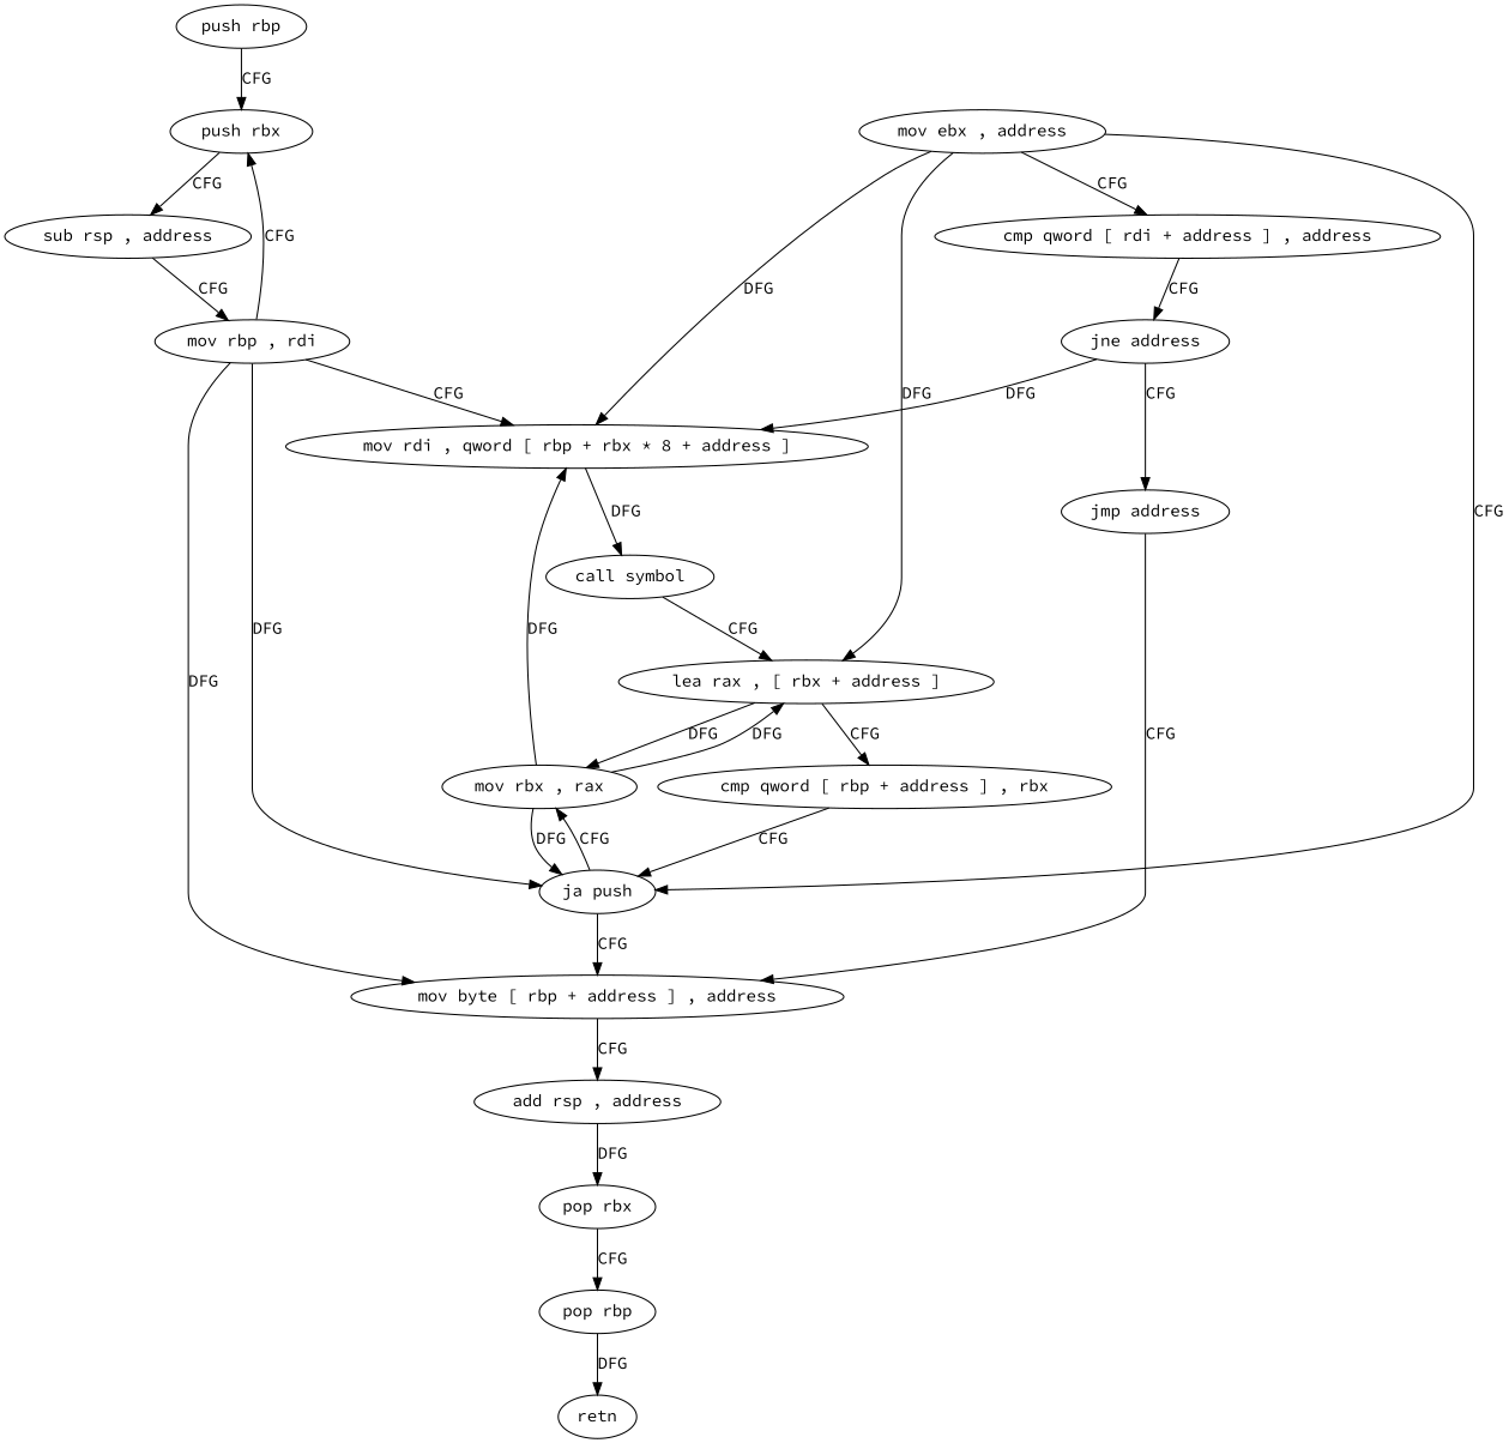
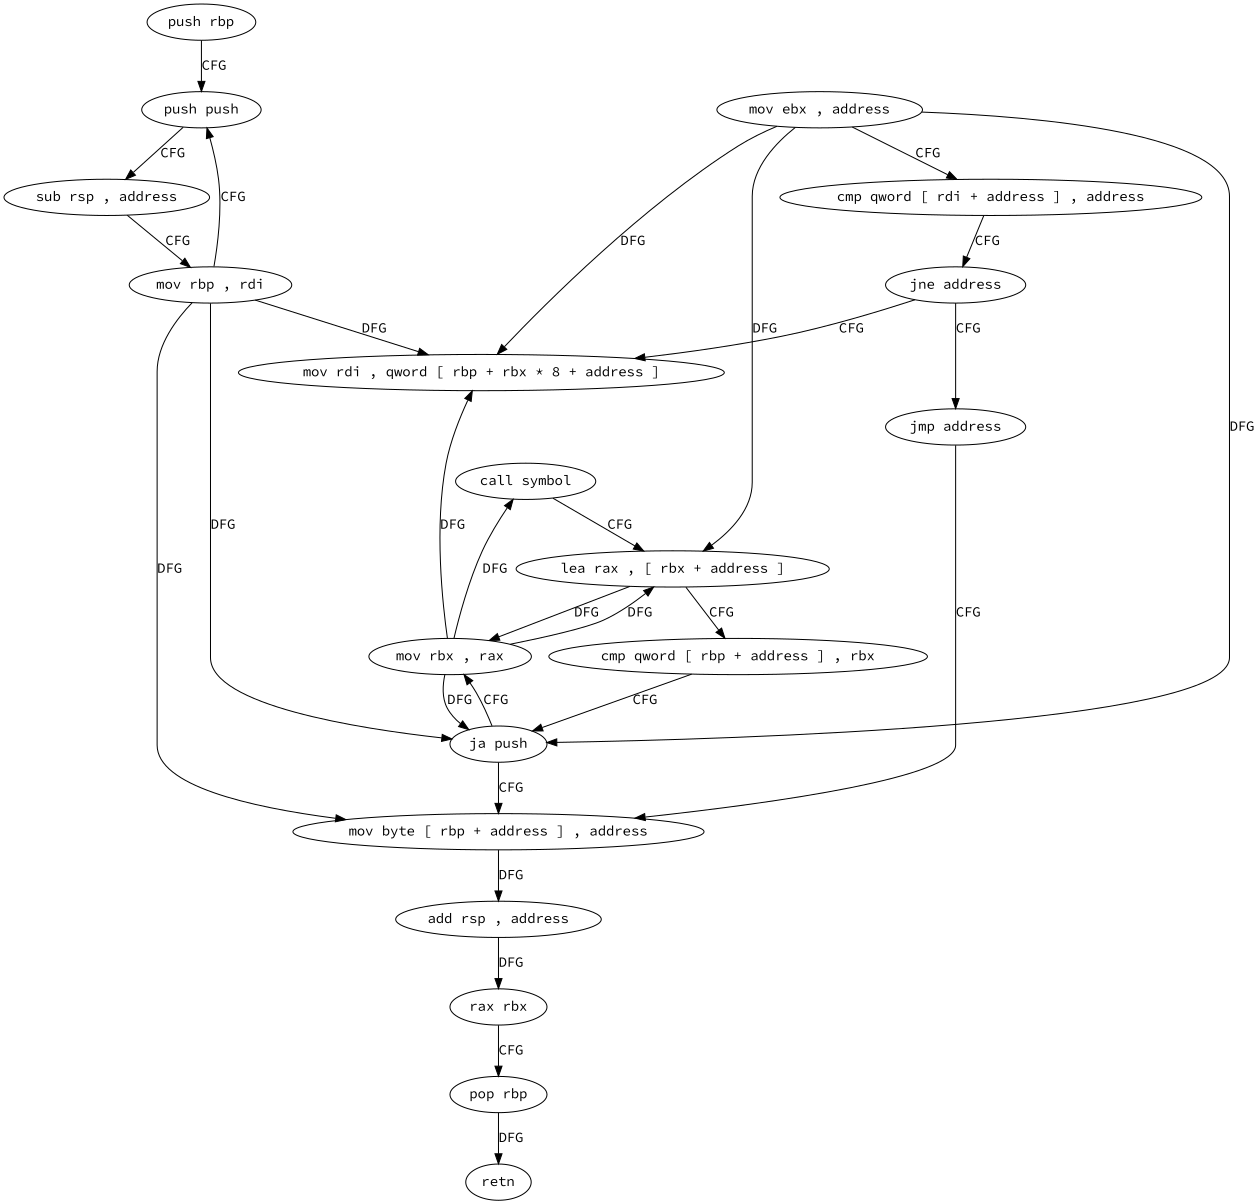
  digraph {
    fontname="Source Code Pro"
    node [fontname="Source Code Pro"]
    edge [fontname="Source Code Pro"]
    n1 [label="push rbp"]
-   n2 [label="push rbx"]
+   n2 [label="push push"]
    n3 [label="sub rsp , address"]
    n4 [label="mov rbp , rdi"]
    n5 [label="mov rdi , qword [ rbp + rbx * 8 + address ]"]
    n6 [label="ja push"]
    n7 [label="mov byte [ rbp + address ] , address"]
    n8 [label="mov ebx , address"]
    n9 [label="cmp qword [ rdi + address ] , address"]
    n10 [label="lea rax , [ rbx + address ]"]
    n11 [label="call symbol"]
    n12 [label="mov rbx , rax"]
    n13 [label="add rsp , address"]
    n14 [label="jne address"]
    n15 [label="cmp qword [ rbp + address ] , rbx"]
    n16 [label="jmp address"]
-   n17 [label="pop rbx"]
+   n17 [label="rax rbx"]
    n18 [label="pop rbp"]
    n19 [label=retn]
    n1 -> n2 [label=CFG]
    n2 -> n3 [label=CFG]
    n3 -> n4 [label=CFG]
    n4 -> n2 [label=CFG]
-   n4 -> n5 [label=CFG]
+   n4 -> n5 [label=DFG]
    n4 -> n6 [label=DFG]
    n4 -> n7 [label=DFG]
-   n5 -> n11 [label=DFG]
+   n12 -> n11 [label=DFG]
    n6 -> n7 [label=CFG]
    n6 -> n12 [label=CFG]
-   n7 -> n13 [label=CFG]
+   n7 -> n13 [label=DFG]
    n8 -> n5 [label=DFG]
-   n8 -> n6 [label=CFG]
+   n8 -> n6 [label=DFG]
    n8 -> n9 [label=CFG]
    n8 -> n10 [label=DFG]
    n9 -> n14 [label=CFG]
    n10 -> n12 [label=DFG]
    n10 -> n15 [label=CFG]
    n11 -> n10 [label=CFG]
    n12 -> n5 [label=DFG]
    n12 -> n6 [label=DFG]
    n12 -> n10 [label=DFG]
    n13 -> n17 [label=DFG]
-   n14 -> n5 [label=DFG]
+   n14 -> n5 [label=CFG]
    n14 -> n16 [label=CFG]
    n15 -> n6 [label=CFG]
    n16 -> n7 [label=CFG]
    n17 -> n18 [label=CFG]
    n18 -> n19 [label=DFG]
  }
